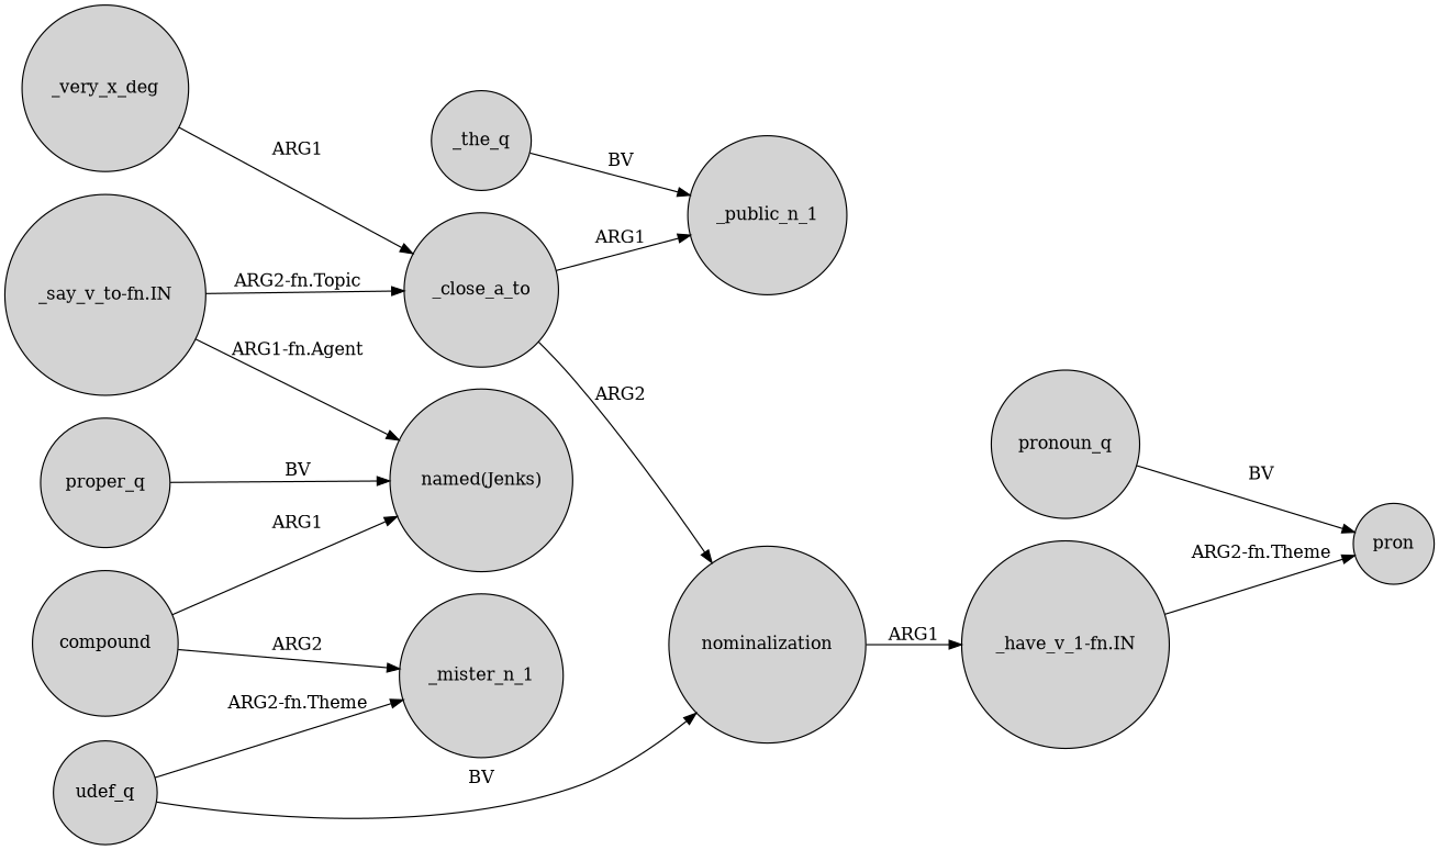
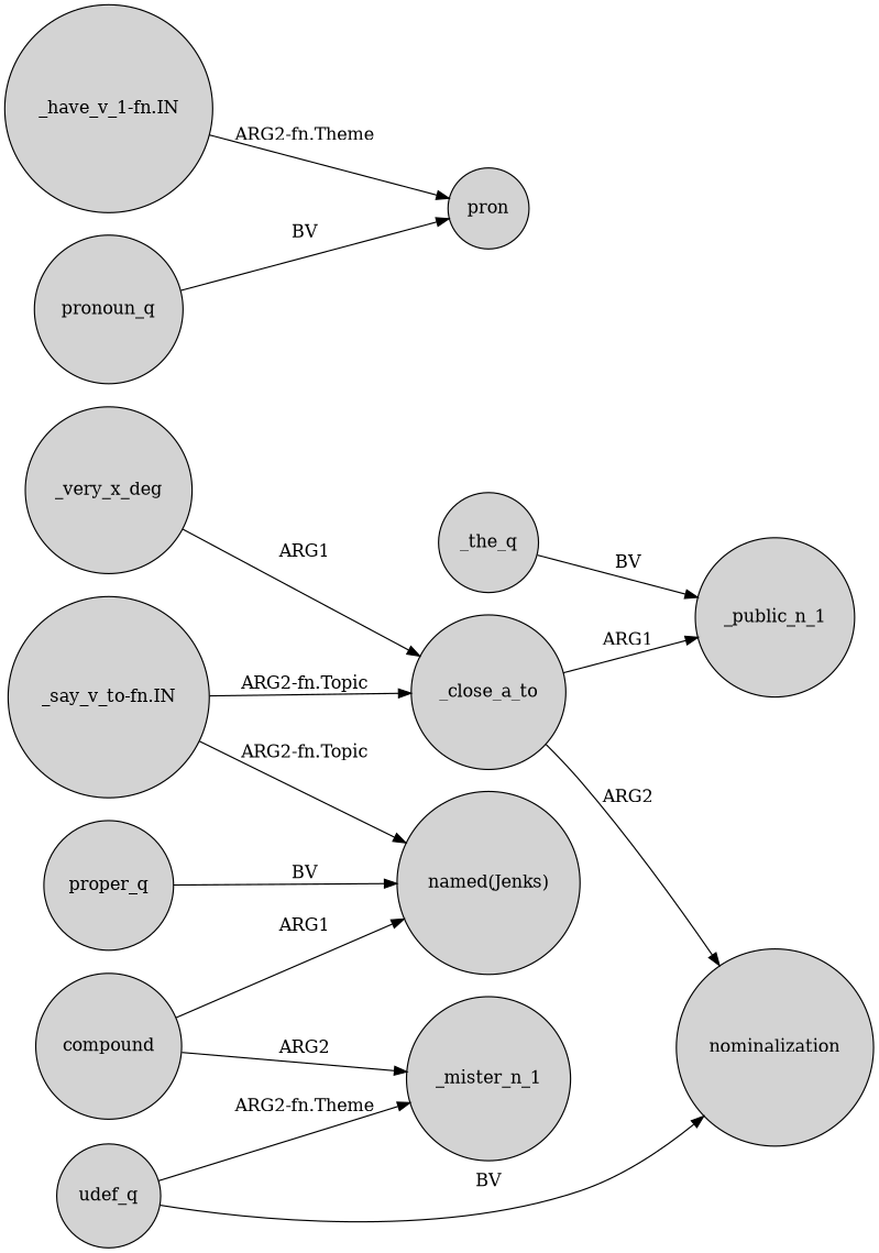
  digraph {
    rankdir=LR
    node [shape=circle style=filled]
    _the_q
    _public_n_1
    _close_a_to
    nominalization
    "_have_v_1-fn.IN"
    udef_q
    _mister_n_1
    proper_q
    "named(Jenks)"
    pron
    "_say_v_to-fn.IN"
    _very_x_deg
    compound
    pronoun_q
    _the_q -> _public_n_1 [label=BV]
    _close_a_to -> _public_n_1 [label=ARG1]
    _close_a_to -> nominalization [label=ARG2]
-   nominalization -> "_have_v_1-fn.IN" [label=ARG1]
    "_have_v_1-fn.IN" -> pron [label="ARG2-fn.Theme"]
    udef_q -> nominalization [label=BV]
    udef_q -> _mister_n_1 [label="ARG2-fn.Theme"]
    proper_q -> "named(Jenks)" [label=BV]
    "_say_v_to-fn.IN" -> _close_a_to [label="ARG2-fn.Topic"]
-   "_say_v_to-fn.IN" -> "named(Jenks)" [label="ARG1-fn.Agent"]
+   "_say_v_to-fn.IN" -> "named(Jenks)" [label="ARG2-fn.Topic"]
    _very_x_deg -> _close_a_to [label=ARG1]
    compound -> _mister_n_1 [label=ARG2]
    compound -> "named(Jenks)" [label=ARG1]
    pronoun_q -> pron [label=BV]
  }
